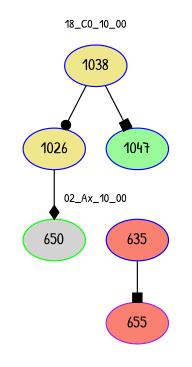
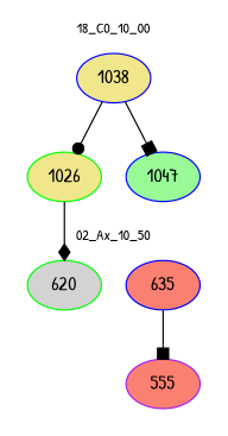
  digraph {
    fontname="Patrick Hand"
    node [color=blue fillcolor=salmon fontname="Patrick Hand" style=filled]
    edge [arrowhead=box color=black fontname="Patrick Hand"]
    n1 [label=635]
-   n2 [color=green fillcolor=lightgrey label=650]
-   n3 [color=purple label=655]
+   n2 [color=green fillcolor=lightgrey label=620]
+   n3 [color=purple label=555]
    n4 [fillcolor=khaki label=1038]
-   n5 [fillcolor=khaki label=1026]
+   n5 [color=green fillcolor=khaki label=1026]
    n6 [fillcolor=palegreen label=1047]
    subgraph cluster_1 {
      color=white
      fontsize=10
-     label="02_Ax_10_00"
+     label="02_Ax_10_50"
      n1
      n2
      n3
    }
    subgraph cluster_2 {
      color=white
      fontsize=10
      label="18_C0_10_00"
      n4
      n5
      n6
    }
    n1 -> n3
    n4 -> n5 [arrowhead=dot]
    n4 -> n6
    n5 -> n2 [arrowhead=diamond]
  }
